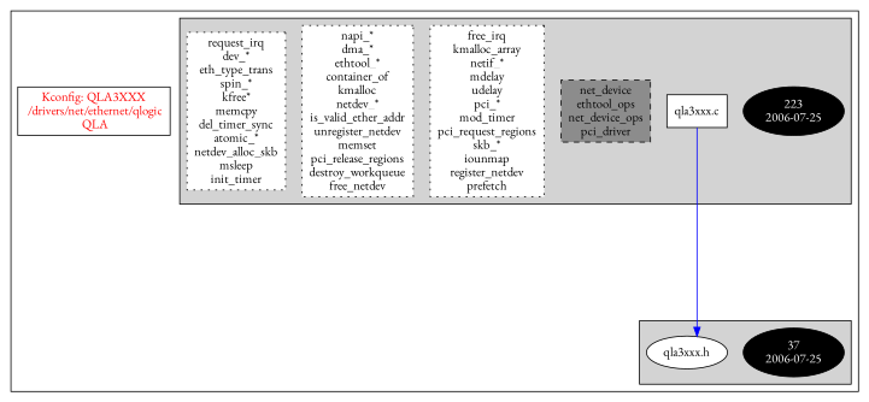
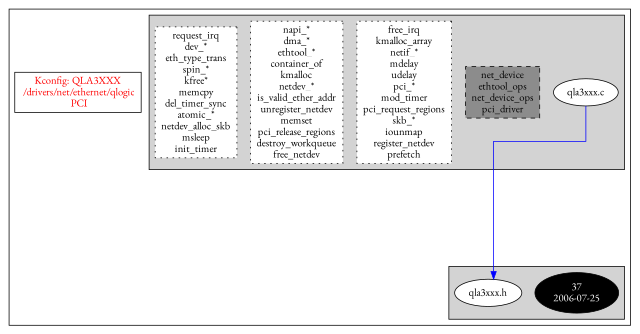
  digraph {
    ranksep=2
    splines=ortho
    fontname="EB Garamond"
    node [fillcolor=white fontcolor=black style=filled fontname="EB Garamond" shape=box]
    n1 [fillcolor=black fontcolor=white label="37\n2006-07-25" shape=""]
    n2 [label="qla3xxx.h\n" shape=""]
-   n3 [fillcolor=black fontcolor=white label="223\n2006-07-25" shape=""]
-   n4 [label="qla3xxx.c\n"]
+   n4 [label="qla3xxx.c\n" shape=""]
    n5 [fillcolor=grey55 label="net_device\nethtool_ops\nnet_device_ops\npci_driver\n" style="filled,dashed"]
    n6 [label="free_irq\nkmalloc_array\nnetif_*\nmdelay\nudelay\npci_*\nmod_timer\npci_request_regions\nskb_*\niounmap\nregister_netdev\nprefetch\n" style="filled,dotted"]
    n7 [label="napi_*\ndma_*\nethtool_*\ncontainer_of\nkmalloc\nnetdev_*\nis_valid_ether_addr\nunregister_netdev\nmemset\npci_release_regions\ndestroy_workqueue\nfree_netdev\n" style="filled,dotted"]
    n8 [label="request_irq\ndev_*\neth_type_trans\nspin_*\nkfree*\nmemcpy\ndel_timer_sync\natomic_*\nnetdev_alloc_skb\nmsleep\ninit_timer\n" style="filled,dotted"]
-   n9 [fontcolor=red label="Kconfig: QLA3XXX\n /drivers/net/ethernet/qlogic\n  QLA " fillcolor="" style=""]
+   n9 [fontcolor=red label="Kconfig: QLA3XXX\n /drivers/net/ethernet/qlogic\n  PCI " fillcolor="" style=""]
    subgraph cluster_1 {
      n9
      subgraph cluster_2 {
        style=filled
        n1
        n2
      }
      subgraph cluster_3 {
        style=filled
-       n3
        n4
        n5
        n6
        n7
        n8
      }
    }
    n4 -> n2 [color=blue fontname="EB Garamond"]
  }
